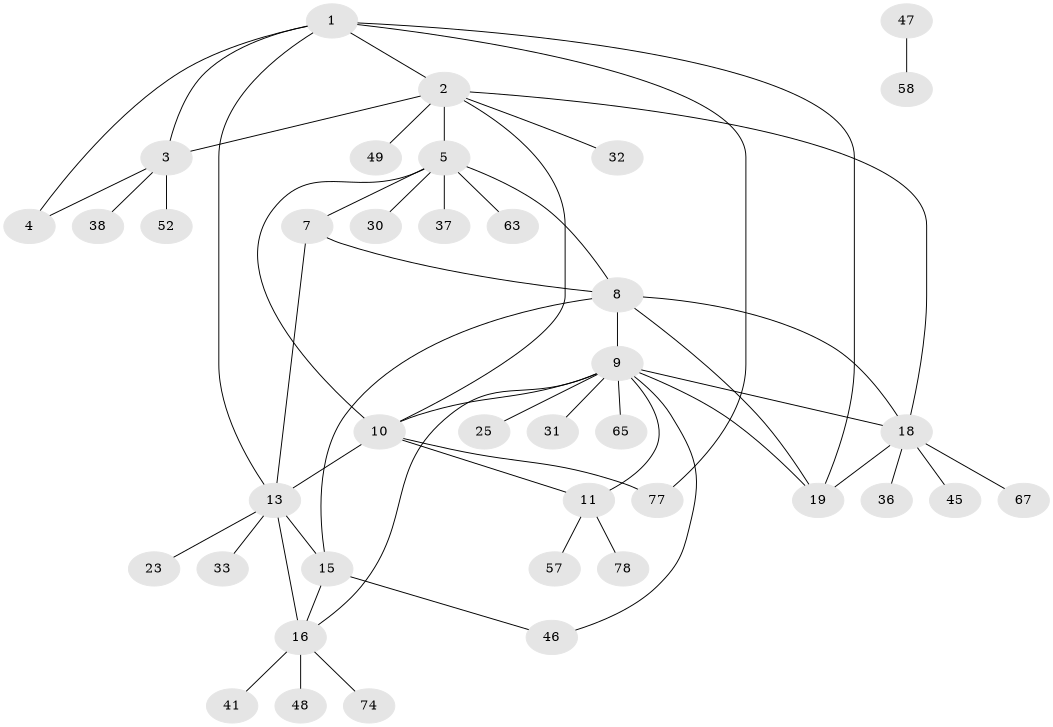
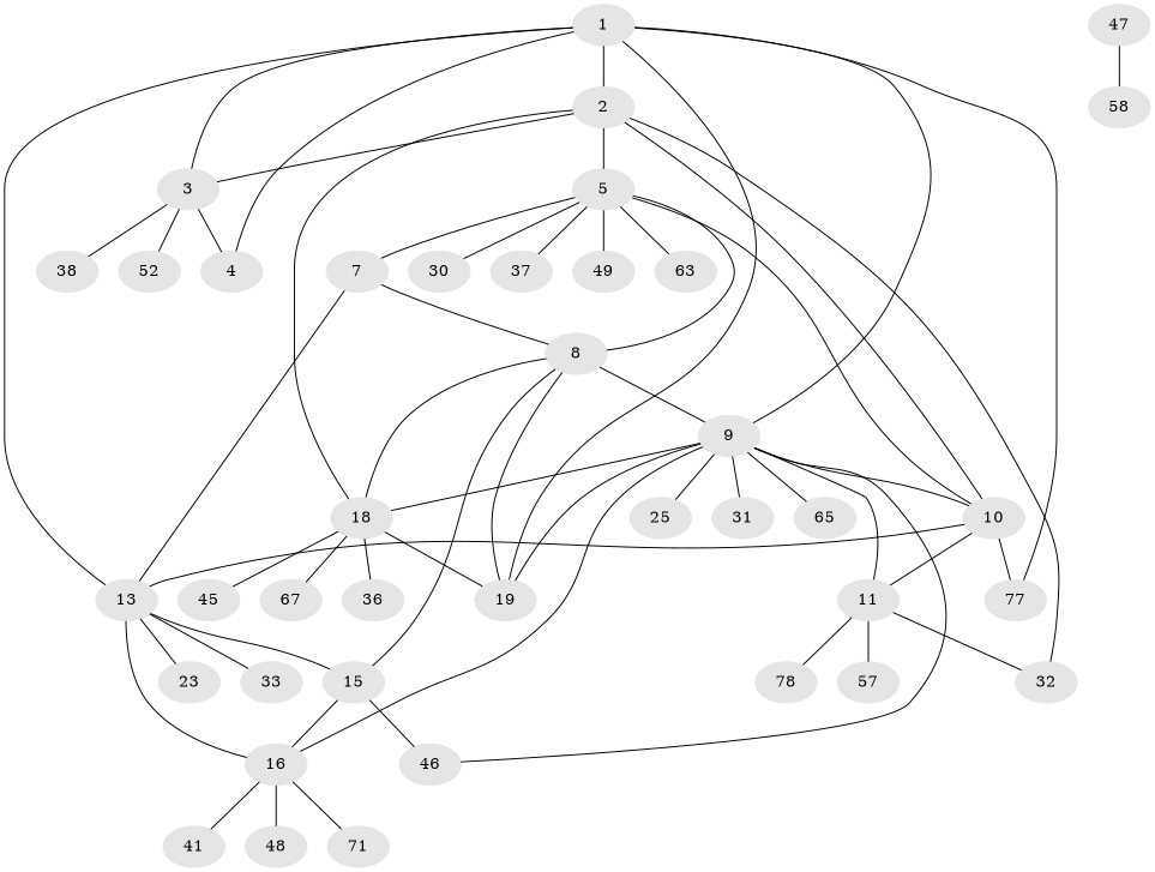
  graph {
    node [color=gray90 style=filled]
    1
    2
    3 [super="+51+27+56"]
    4 [super="+68+26"]
    9 [super="+17+12+64"]
    13 [super="+14+69+43"]
    19 [super="+42+73+70"]
    77
    10 [super="+55"]
    5 [super="+6+28"]
    18 [super="+53"]
    32
    38
    52
    11 [super="+34+24+35"]
    16
    25 [super="+40"]
    31 [super="+75"]
    46
    65
    15 [super="+50+39+72"]
    23
    33 [super="+44"]
    7
    8 [super="+54+22+20+76+60+62+21"]
    30
    37
    49
    63
    36
    45
    67
    57
    78
    41
    48
-   71 [label=74]
+   71
    47
    58
    1 -- 2
    1 -- 3
    1 -- 4
+   1 -- 9
    1 -- 13
    1 -- 19
    1 -- 77
    2 -- 3
    2 -- 10
    2 -- 5
    2 -- 18
    2 -- 32
    3 -- 4
    3 -- 38
    3 -- 52
    9 -- 19
    9 -- 10 [weight=2]
    9 -- 18
    9 -- 11 [weight=2]
    9 -- 16
    9 -- 25
    9 -- 31
    9 -- 46
    9 -- 65
    13 -- 16 [weight=2]
    13 -- 15 [weight=2]
    13 -- 23
    13 -- 33
    10 -- 13
    10 -- 77
    10 -- 11
    5 -- 10
    5 -- 7 [weight=2]
    5 -- 8 [weight=2]
    5 -- 30
    5 -- 37
-   2 -- 49
+   5 -- 49
    5 -- 63
    18 -- 19
    18 -- 36
    18 -- 45
    18 -- 67
+   11 -- 32
    11 -- 57
    11 -- 78
    16 -- 41
    16 -- 48
    16 -- 71
    15 -- 16
    15 -- 46
    7 -- 13
    7 -- 8
    8 -- 9 [weight=2]
    8 -- 19
    8 -- 18
    8 -- 15
    47 -- 58
  }
